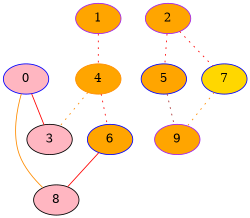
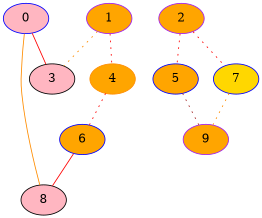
  graph {
    node [color=blue fillcolor=orange style=filled type=corner]
    edge [color=red frequency=1 style=dotted type0=line]
    0 [fillcolor=lightpink x=81 y=285]
    3 [color=black fillcolor=lightpink x=77 y=76]
    8 [color=black fillcolor=lightpink x=67 y=433]
    1 [color=purple x=450 y=80]
    4 [color=darkorange x=462 y=182]
    6 [x=459 y=452]
    2 [color=purple x=11 y=-4]
    5 [x=-18 y=542]
    7 [fillcolor=gold x=527 y=-9]
    9 [color=purple x=516 y=543]
    0 -- 3 [angle0=1.55 style=solid]
    0 -- 8 [angle0=-1.48 color=darkorange style=solid]
-   4 -- 3 [angle0=.01 color=darkorange]
+   1 -- 3 [angle0=.01 color=darkorange]
    1 -- 4 [angle0=1.45]
    4 -- 6 [angle0=-1.56]
    6 -- 8 [angle0=.05 style=solid]
    2 -- 5 [angle0=-1.52]
    2 -- 7 [angle0=-.01]
    5 -- 9 [angle0=.00 color=brown]
    7 -- 9 [angle0=-1.55 color=darkorange]
  }
